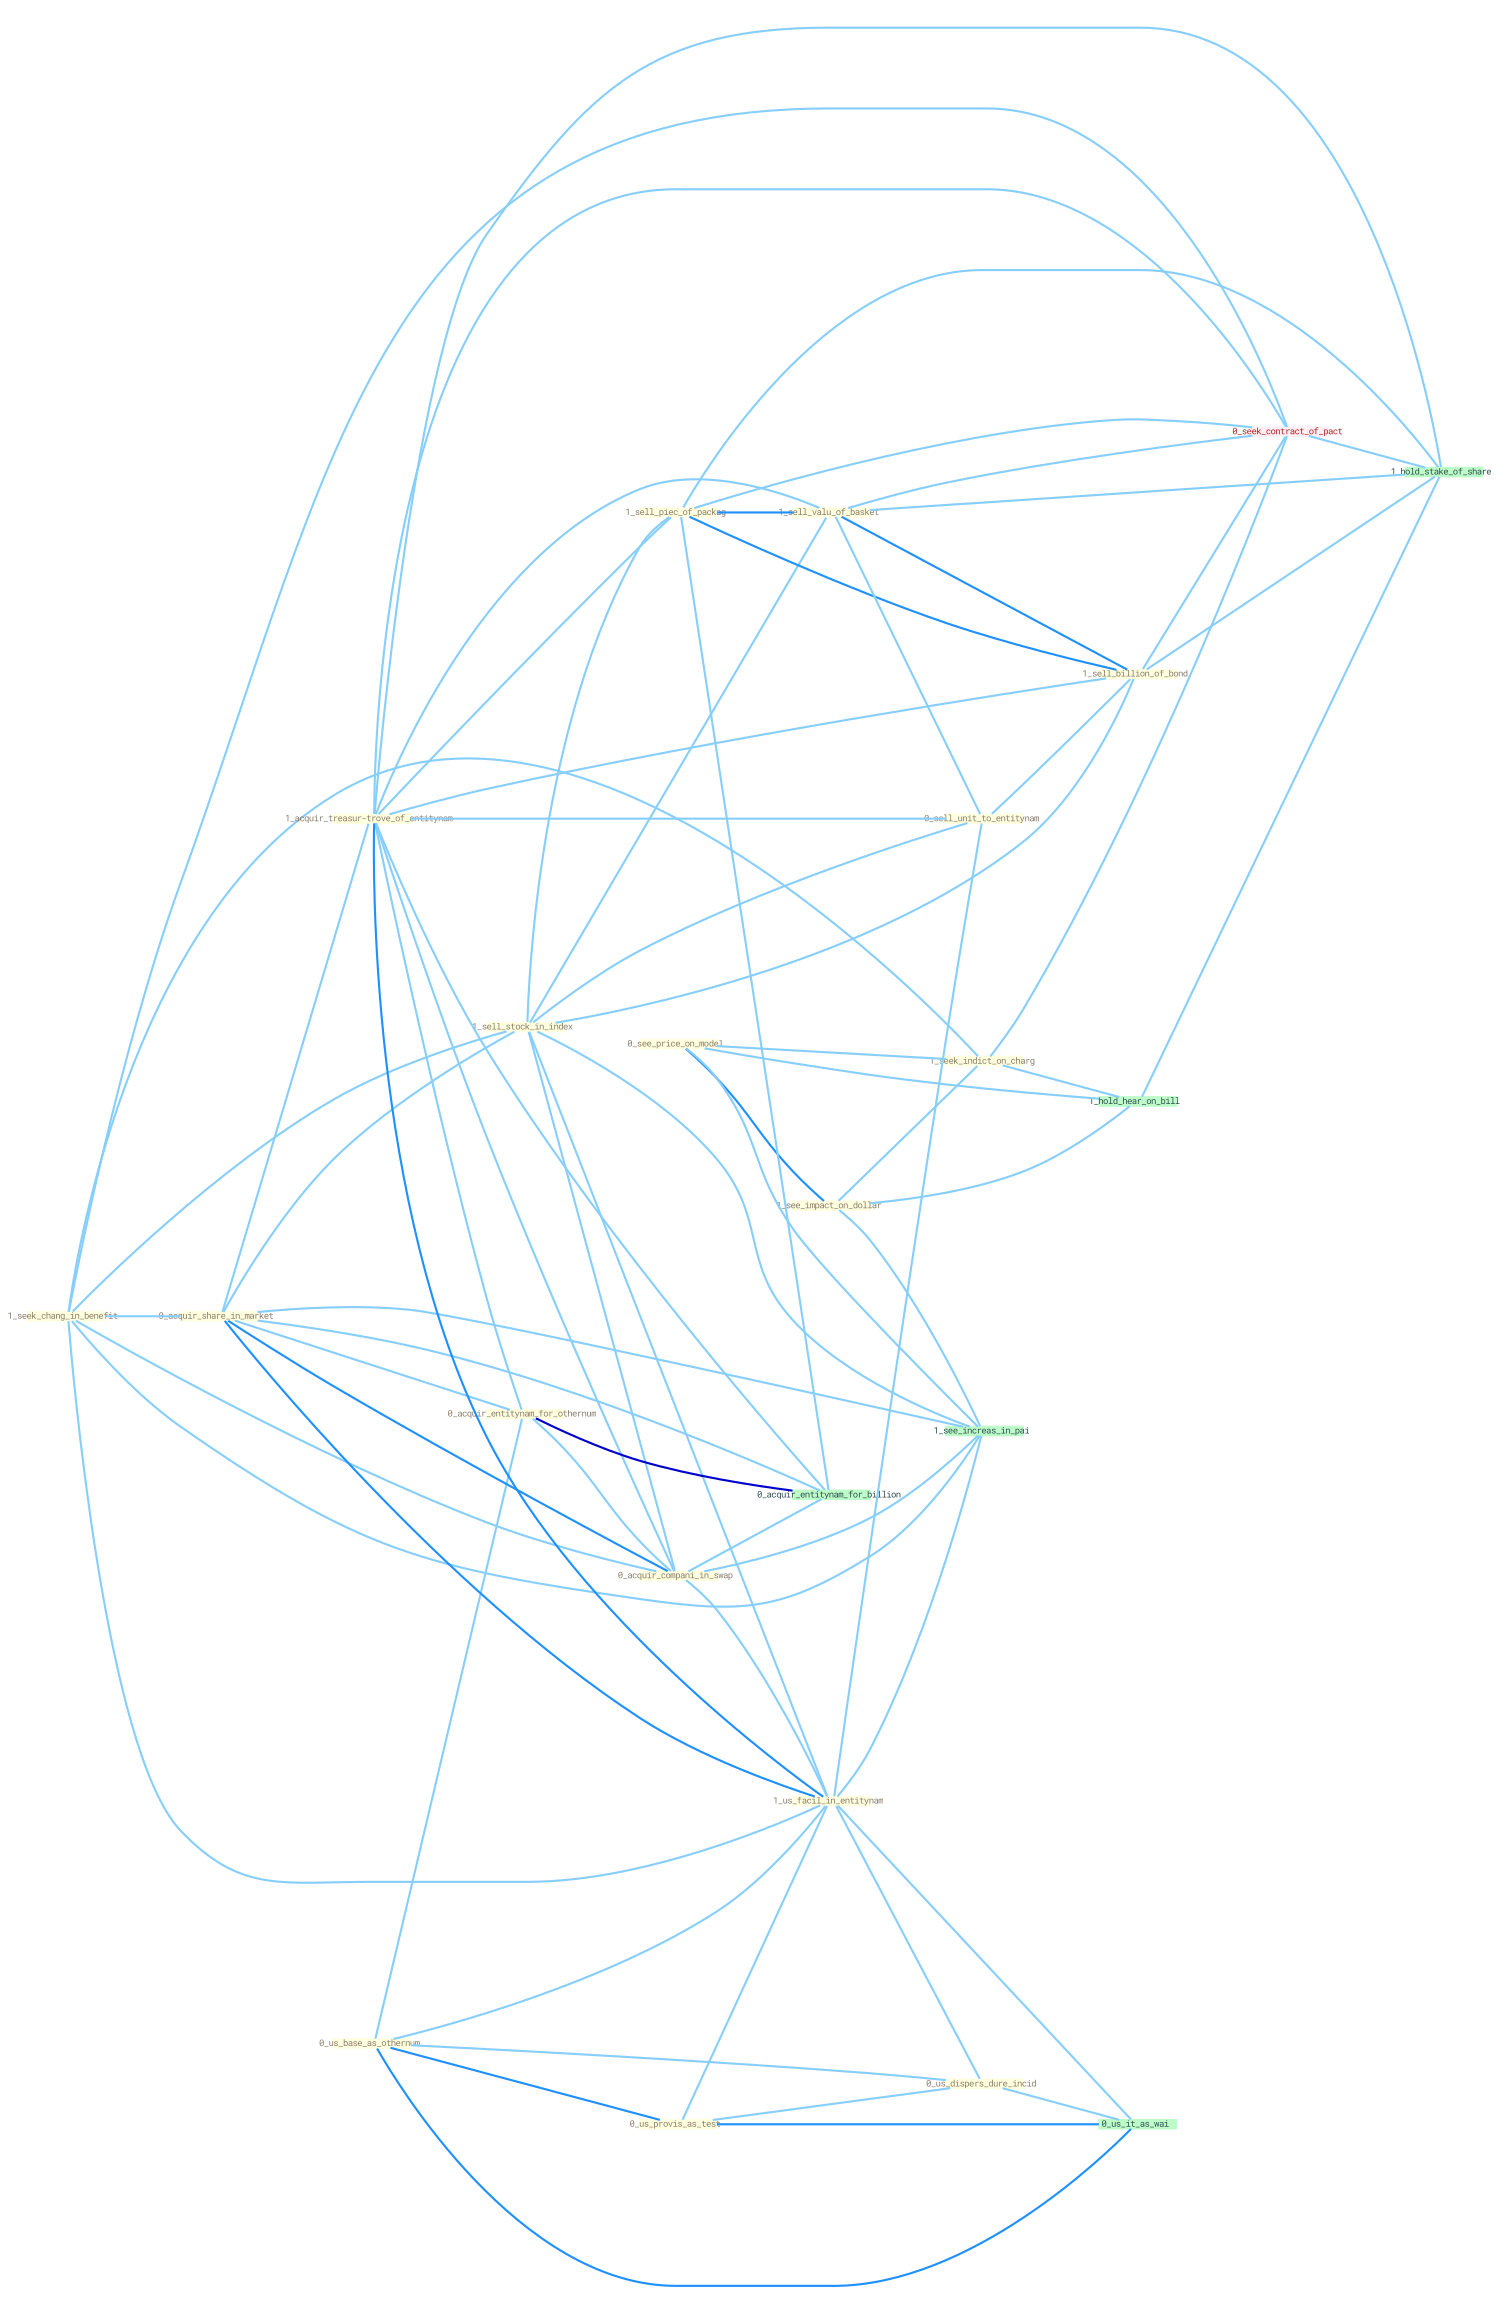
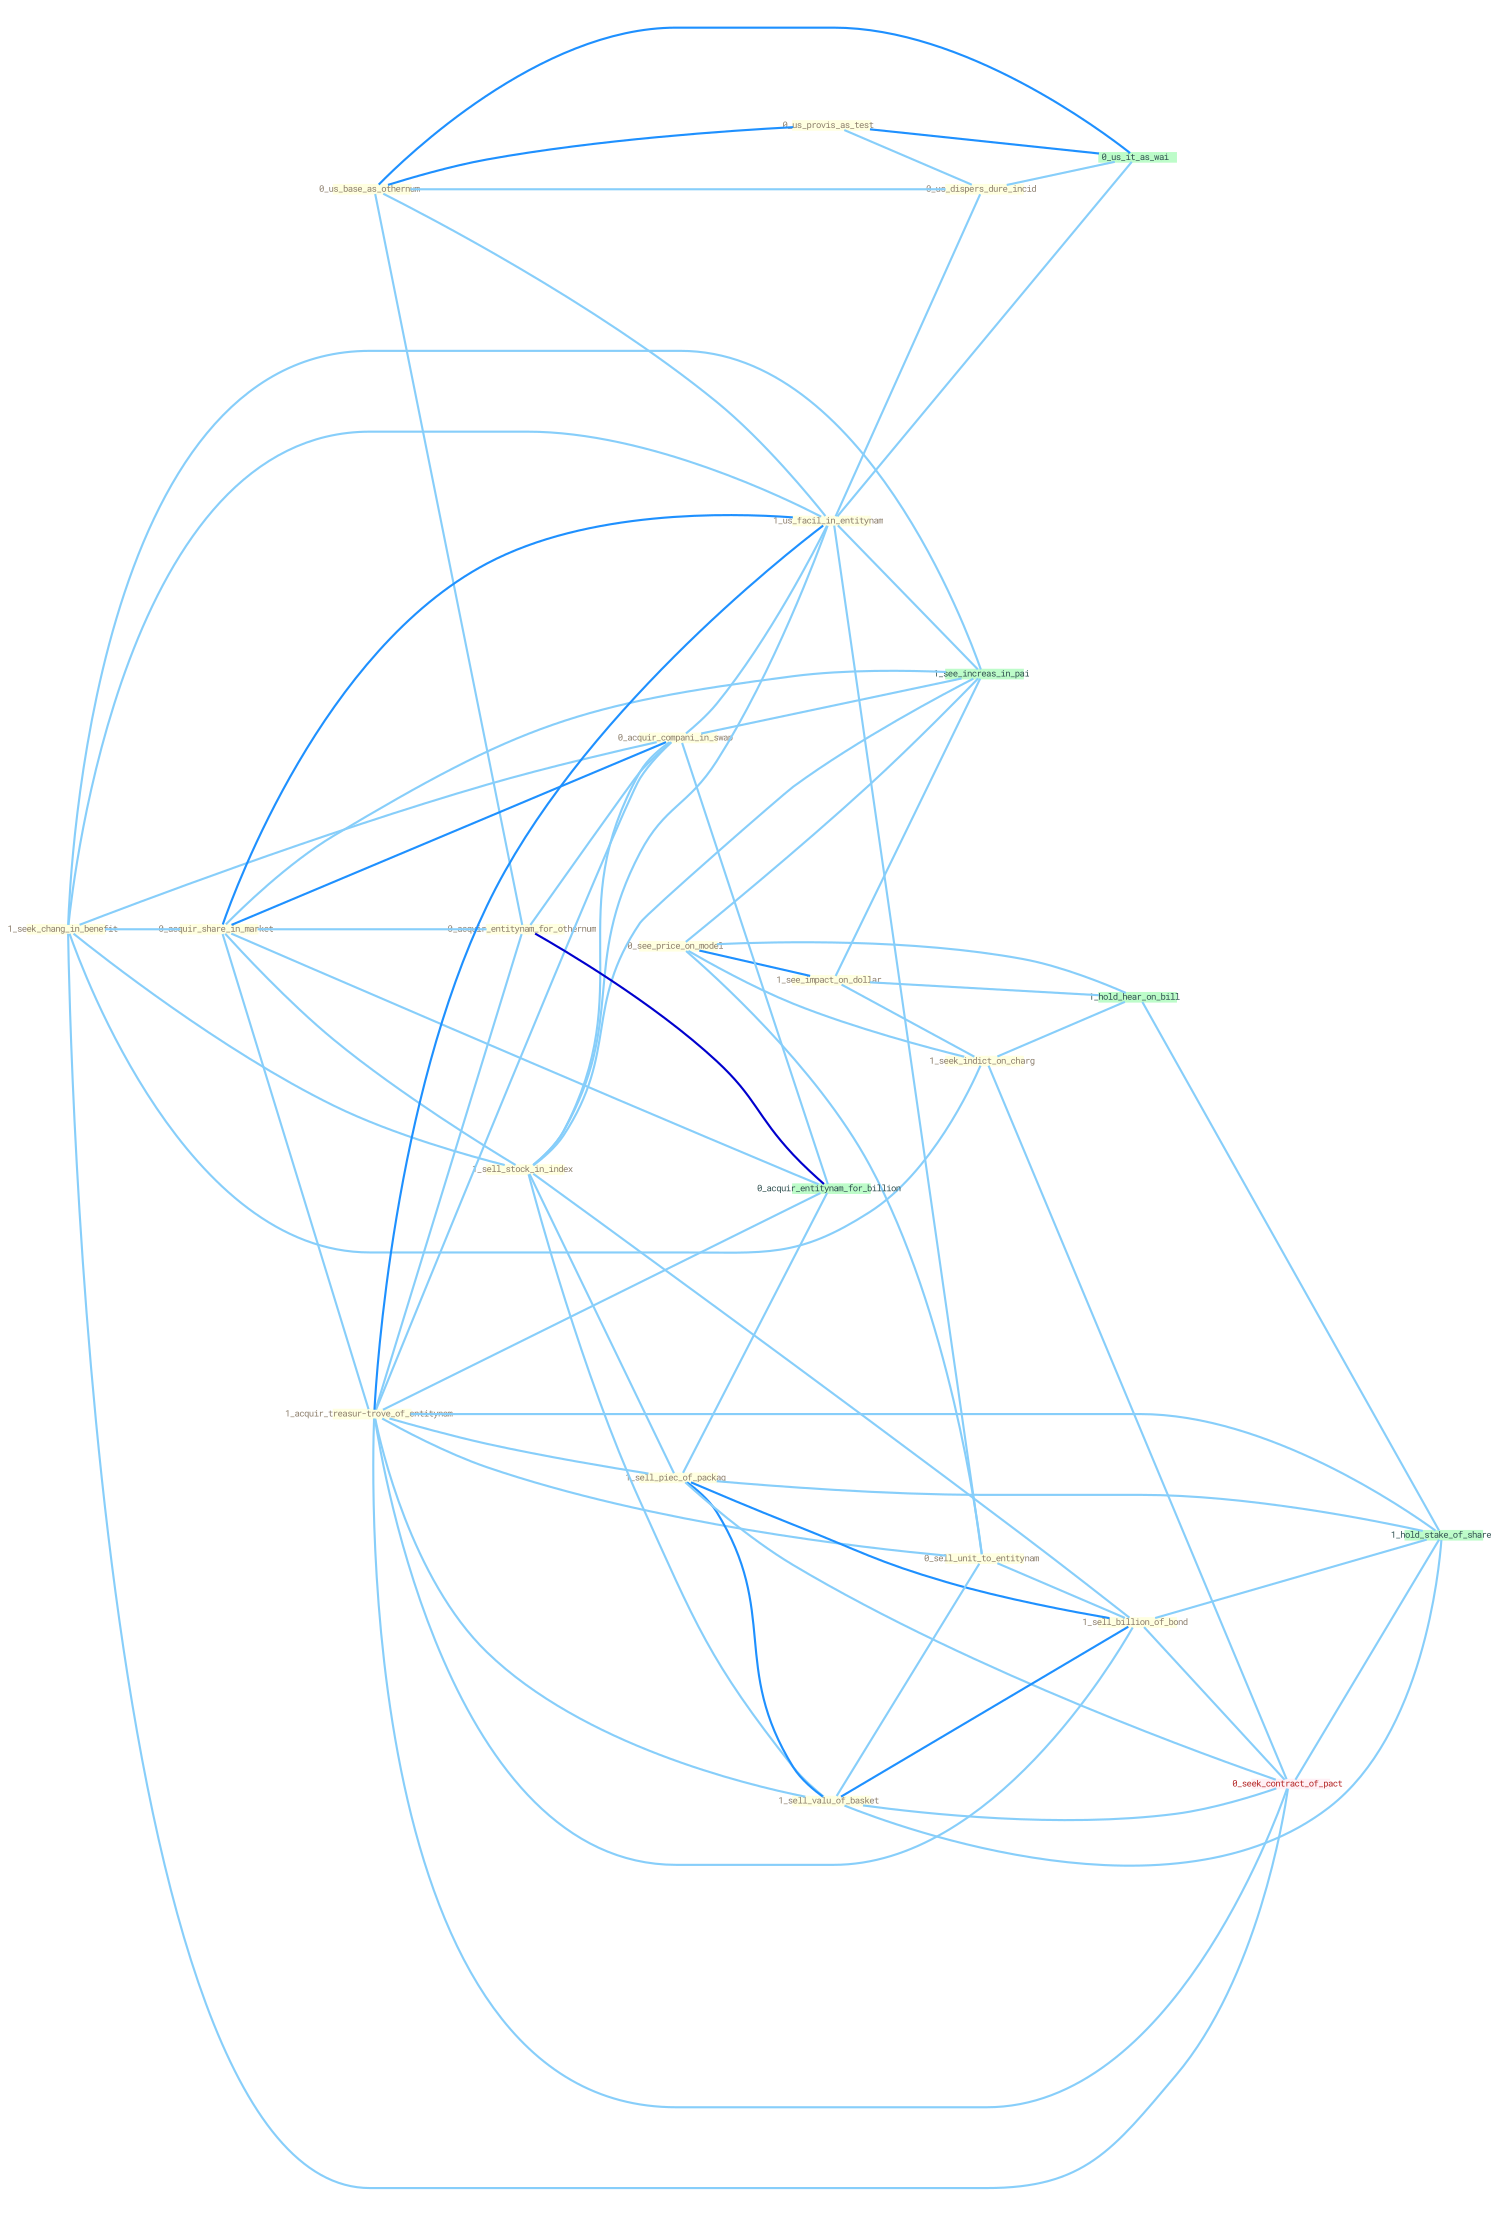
  graph {
    fontname="Roboto Mono"
    rankdir=LR
    node [color="#ffffe0" fixedsize=true fontcolor="#8b7d6b" fontname="Roboto Mono" fontsize=4 shape=polygon style=filled]
    edge [color="#87cefa" fontname="Roboto Mono" w=1]
    "0_see_price_on_model " [height=.06 width=.5]
    "0_us_base_as_othernum " [height=.06 width=.5]
    "1_seek_chang_in_benefit " [height=.06 width=.5]
    "0_acquir_share_in_market " [height=.06 width=.5]
    "1_sell_stock_in_index " [height=.06 width=.5]
    "1_acquir_treasur-trove_of_entitynam " [height=.06 width=.5]
    "1_sell_piec_of_packag " [height=.06 width=.5]
    "1_see_impact_on_dollar " [height=.06 width=.5]
    "0_acquir_entitynam_for_othernum " [height=.06 width=.5]
    "0_acquir_compani_in_swap " [height=.06 width=.5]
    "0_us_provis_as_test " [height=.06 width=.5]
    "1_seek_indict_on_charg " [height=.06 width=.5]
    "1_us_facil_in_entitynam " [height=.06 width=.5]
    "1_sell_valu_of_basket " [height=.06 width=.5]
    "0_us_dispers_dure_incid " [height=.06 width=.5]
    "0_sell_unit_to_entitynam " [height=.06 width=.5]
    "1_sell_billion_of_bond " [height=.06 width=.5]
    "0_seek_contract_of_pact " [color="#fff0f5" fontcolor="#b22222" height=.06 width=.5]
    "1_see_increas_in_pai " [color="#BDFCC9" fontcolor="#2f4f4f" height=.06 width=.5]
    "1_hold_hear_on_bill " [color="#BDFCC9" fontcolor="#2f4f4f" height=.06 width=.5]
    "0_us_it_as_wai " [color="#BDFCC9" fontcolor="#2f4f4f" height=.06 width=.5]
    "0_acquir_entitynam_for_billion " [color="#BDFCC9" fontcolor="#2f4f4f" height=.06 width=.5]
    "1_hold_stake_of_share " [color="#BDFCC9" fontcolor="#2f4f4f" height=.06 width=.5]
    subgraph sub_1 {
      "0_see_price_on_model "
      "0_us_base_as_othernum "
      "1_seek_chang_in_benefit "
      "0_acquir_share_in_market "
      "1_sell_stock_in_index "
      "1_acquir_treasur-trove_of_entitynam "
      "1_sell_piec_of_packag "
      "1_see_impact_on_dollar "
      "0_acquir_entitynam_for_othernum "
      "0_acquir_compani_in_swap "
      "0_us_provis_as_test "
      "1_seek_indict_on_charg "
      "1_us_facil_in_entitynam "
      "1_sell_valu_of_basket "
      "0_us_dispers_dure_incid "
      "0_sell_unit_to_entitynam "
      "1_sell_billion_of_bond "
    }
    subgraph sub_2 {
      "0_seek_contract_of_pact "
    }
    "0_see_price_on_model " -- "1_see_impact_on_dollar " [color="#1e90ff" w=2]
    "0_see_price_on_model " -- "1_seek_indict_on_charg "
    "0_see_price_on_model " -- "1_see_increas_in_pai "
    "0_see_price_on_model " -- "1_hold_hear_on_bill "
    "0_us_base_as_othernum " -- "0_acquir_entitynam_for_othernum "
    "0_us_base_as_othernum " -- "0_us_provis_as_test " [color="#1e90ff" w=2]
    "0_us_base_as_othernum " -- "1_us_facil_in_entitynam "
    "0_us_base_as_othernum " -- "0_us_dispers_dure_incid "
    "0_us_base_as_othernum " -- "0_us_it_as_wai " [color="#1e90ff" w=2]
    "1_seek_chang_in_benefit " -- "0_acquir_share_in_market "
    "1_seek_chang_in_benefit " -- "1_sell_stock_in_index "
    "1_seek_chang_in_benefit " -- "0_acquir_compani_in_swap "
    "1_seek_chang_in_benefit " -- "1_seek_indict_on_charg "
    "1_seek_chang_in_benefit " -- "1_us_facil_in_entitynam "
    "1_seek_chang_in_benefit " -- "0_seek_contract_of_pact "
    "1_seek_chang_in_benefit " -- "1_see_increas_in_pai "
    "0_acquir_share_in_market " -- "1_sell_stock_in_index "
    "0_acquir_share_in_market " -- "1_acquir_treasur-trove_of_entitynam "
    "0_acquir_share_in_market " -- "0_acquir_entitynam_for_othernum "
    "0_acquir_share_in_market " -- "0_acquir_compani_in_swap " [color="#1e90ff" w=2]
    "0_acquir_share_in_market " -- "1_us_facil_in_entitynam " [color="#1e90ff"]
    "0_acquir_share_in_market " -- "1_see_increas_in_pai "
    "0_acquir_share_in_market " -- "0_acquir_entitynam_for_billion "
    "1_sell_stock_in_index " -- "1_sell_piec_of_packag "
    "1_sell_stock_in_index " -- "0_acquir_compani_in_swap "
    "1_sell_stock_in_index " -- "1_us_facil_in_entitynam "
    "1_sell_stock_in_index " -- "1_sell_valu_of_basket "
-   "1_sell_stock_in_index " -- "0_sell_unit_to_entitynam "
+   "0_see_price_on_model " -- "0_sell_unit_to_entitynam "
    "1_sell_stock_in_index " -- "1_sell_billion_of_bond "
    "1_sell_stock_in_index " -- "1_see_increas_in_pai "
    "1_acquir_treasur-trove_of_entitynam " -- "1_sell_piec_of_packag "
    "1_acquir_treasur-trove_of_entitynam " -- "0_acquir_entitynam_for_othernum "
    "1_acquir_treasur-trove_of_entitynam " -- "0_acquir_compani_in_swap "
    "1_acquir_treasur-trove_of_entitynam " -- "1_us_facil_in_entitynam " [color="#1e90ff"]
    "1_acquir_treasur-trove_of_entitynam " -- "1_sell_valu_of_basket "
    "1_acquir_treasur-trove_of_entitynam " -- "0_sell_unit_to_entitynam "
    "1_acquir_treasur-trove_of_entitynam " -- "1_sell_billion_of_bond "
    "1_acquir_treasur-trove_of_entitynam " -- "0_seek_contract_of_pact "
    "1_acquir_treasur-trove_of_entitynam " -- "0_acquir_entitynam_for_billion "
    "1_acquir_treasur-trove_of_entitynam " -- "1_hold_stake_of_share "
    "1_sell_piec_of_packag " -- "1_sell_valu_of_basket " [color="#1e90ff" w=2]
    "1_sell_piec_of_packag " -- "1_sell_billion_of_bond " [color="#1e90ff" w=2]
    "1_sell_piec_of_packag " -- "0_seek_contract_of_pact "
    "1_sell_piec_of_packag " -- "0_acquir_entitynam_for_billion "
    "1_sell_piec_of_packag " -- "1_hold_stake_of_share "
    "1_see_impact_on_dollar " -- "1_seek_indict_on_charg "
    "1_see_impact_on_dollar " -- "1_see_increas_in_pai "
    "1_see_impact_on_dollar " -- "1_hold_hear_on_bill "
    "0_acquir_entitynam_for_othernum " -- "0_acquir_compani_in_swap "
    "0_acquir_entitynam_for_othernum " -- "0_acquir_entitynam_for_billion " [color="#0000cd" w=3]
    "0_acquir_compani_in_swap " -- "1_us_facil_in_entitynam "
    "0_acquir_compani_in_swap " -- "1_see_increas_in_pai "
    "0_acquir_compani_in_swap " -- "0_acquir_entitynam_for_billion "
-   "0_us_provis_as_test " -- "1_us_facil_in_entitynam "
    "0_us_provis_as_test " -- "0_us_dispers_dure_incid "
    "0_us_provis_as_test " -- "0_us_it_as_wai " [color="#1e90ff" w=2]
    "1_seek_indict_on_charg " -- "0_seek_contract_of_pact "
    "1_seek_indict_on_charg " -- "1_hold_hear_on_bill "
    "1_us_facil_in_entitynam " -- "0_us_dispers_dure_incid "
    "1_us_facil_in_entitynam " -- "0_sell_unit_to_entitynam "
    "1_us_facil_in_entitynam " -- "1_see_increas_in_pai "
    "1_us_facil_in_entitynam " -- "0_us_it_as_wai "
    "1_sell_valu_of_basket " -- "0_sell_unit_to_entitynam "
    "1_sell_valu_of_basket " -- "1_sell_billion_of_bond " [color="#1e90ff" w=2]
    "1_sell_valu_of_basket " -- "0_seek_contract_of_pact "
    "1_sell_valu_of_basket " -- "1_hold_stake_of_share "
    "0_us_dispers_dure_incid " -- "0_us_it_as_wai "
    "0_sell_unit_to_entitynam " -- "1_sell_billion_of_bond "
    "1_sell_billion_of_bond " -- "0_seek_contract_of_pact "
    "1_sell_billion_of_bond " -- "1_hold_stake_of_share "
    "0_seek_contract_of_pact " -- "1_hold_stake_of_share "
    "1_hold_hear_on_bill " -- "1_hold_stake_of_share "
  }
